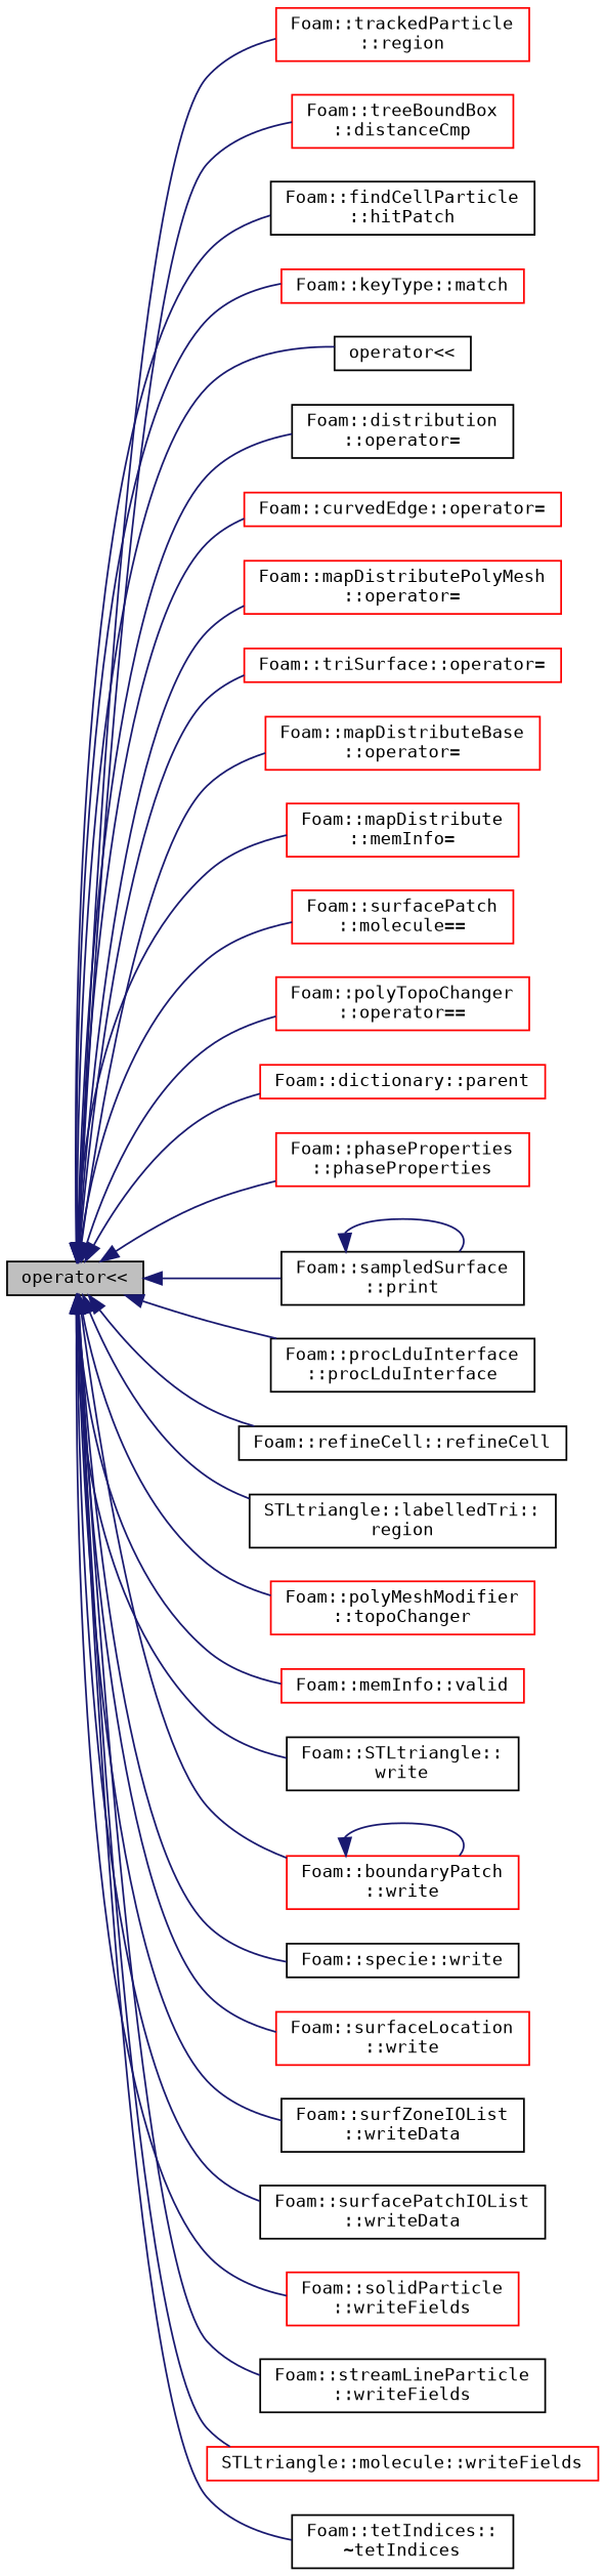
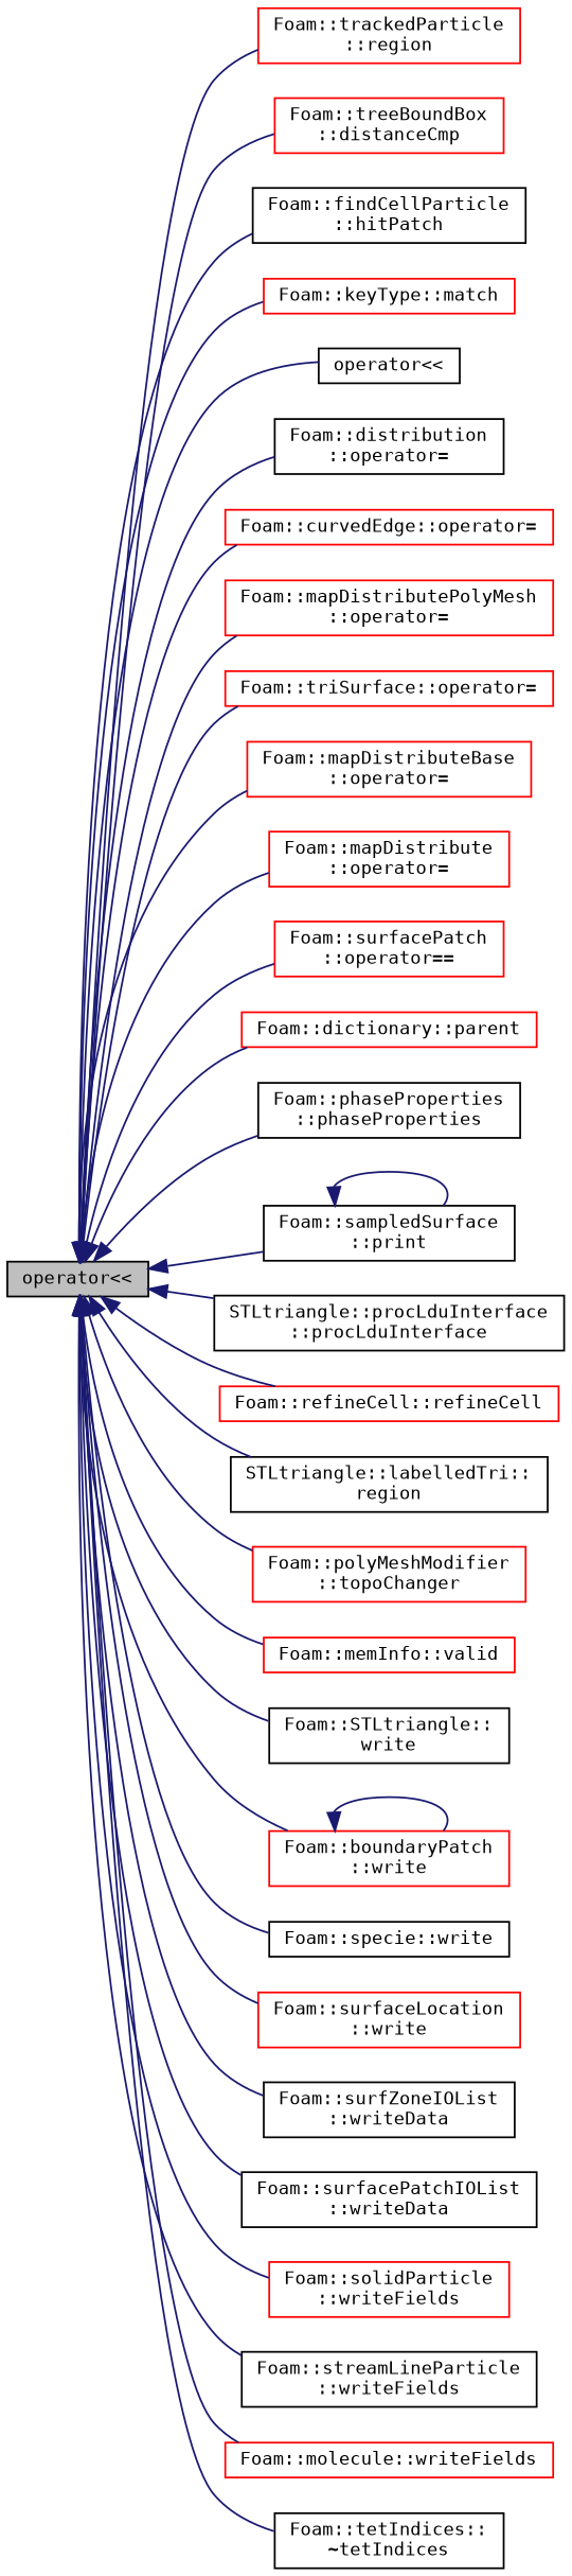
  digraph {
    fontname="DejaVu Sans Mono"
    rankdir=LR
    node [color=red fontname="DejaVu Sans Mono" fontsize=10 shape=record]
    edge [color=midnightblue dir=back fontname="DejaVu Sans Mono" fontsize=10 labelfontname=Helvetica labelfontsize=10 style=solid]
    n1 [color=black fillcolor=grey75 fontcolor=black height=0.2 label="operator\<\<" style=filled width=0.4]
    n2 [height=0.2 label="Foam::trackedParticle\l::region" width=0.4]
    n3 [height=0.2 label="Foam::treeBoundBox\l::distanceCmp" width=0.4]
    n4 [color=black height=0.2 label="Foam::findCellParticle\l::hitPatch" width=0.4]
    n5 [height=0.2 label="Foam::keyType::match" width=0.4]
    n6 [color=black height=0.2 label="operator\<\<" width=0.4]
    n7 [color=black height=0.2 label="Foam::distribution\l::operator=" width=0.4]
    n8 [height=0.2 label="Foam::curvedEdge::operator=" width=0.4]
    n9 [height=0.2 label="Foam::mapDistributePolyMesh\l::operator=" width=0.4]
    n10 [height=0.2 label="Foam::triSurface::operator=" width=0.4]
    n11 [height=0.2 label="Foam::mapDistributeBase\l::operator=" width=0.4]
-   n12 [height=0.2 label="Foam::mapDistribute\l::memInfo=" width=0.4]
-   n13 [height=0.2 label="Foam::surfacePatch\l::molecule==" width=0.4]
-   n14 [height=0.2 label="Foam::polyTopoChanger\l::operator==" width=0.4]
+   n12 [height=0.2 label="Foam::mapDistribute\l::operator=" width=0.4]
+   n13 [height=0.2 label="Foam::surfacePatch\l::operator==" width=0.4]
    n15 [height=0.2 label="Foam::dictionary::parent" width=0.4]
-   n16 [height=0.2 label="Foam::phaseProperties\l::phaseProperties" width=0.4]
+   n16 [color=black height=0.2 label="Foam::phaseProperties\l::phaseProperties" width=0.4]
    n17 [color=black height=0.2 label="Foam::sampledSurface\l::print" width=0.4]
-   n18 [color=black height=0.2 label="Foam::procLduInterface\l::procLduInterface" width=0.4]
-   n19 [color=black height=0.2 label="Foam::refineCell::refineCell" width=0.4]
+   n18 [color=black height=0.2 label="STLtriangle::procLduInterface\l::procLduInterface" width=0.4]
+   n19 [height=0.2 label="Foam::refineCell::refineCell" width=0.4]
    n20 [color=black height=0.2 label="STLtriangle::labelledTri::\lregion" width=0.4]
    n21 [height=0.2 label="Foam::polyMeshModifier\l::topoChanger" width=0.4]
    n22 [height=0.2 label="Foam::memInfo::valid" width=0.4]
    n23 [color=black height=0.2 label="Foam::STLtriangle::\lwrite" width=0.4]
    n24 [height=0.2 label="Foam::boundaryPatch\l::write" width=0.4]
    n25 [color=black height=0.2 label="Foam::specie::write" width=0.4]
    n26 [height=0.2 label="Foam::surfaceLocation\l::write" width=0.4]
    n27 [color=black height=0.2 label="Foam::surfZoneIOList\l::writeData" width=0.4]
    n28 [color=black height=0.2 label="Foam::surfacePatchIOList\l::writeData" width=0.4]
    n29 [height=0.2 label="Foam::solidParticle\l::writeFields" width=0.4]
    n30 [color=black height=0.2 label="Foam::streamLineParticle\l::writeFields" width=0.4]
-   n31 [height=0.2 label="STLtriangle::molecule::writeFields" width=0.4]
+   n31 [height=0.2 label="Foam::molecule::writeFields" width=0.4]
    n32 [color=black height=0.2 label="Foam::tetIndices::\l~tetIndices" width=0.4]
    n1 -> n2
    n1 -> n3
    n1 -> n4
    n1 -> n5
    n1 -> n6
    n1 -> n7
    n1 -> n8
    n1 -> n9
    n1 -> n10
    n1 -> n11
    n1 -> n12
    n1 -> n13
-   n1 -> n14
    n1 -> n15
    n1 -> n16
    n1 -> n17
    n1 -> n18
    n1 -> n19
    n1 -> n20
    n1 -> n21
    n1 -> n22
    n1 -> n23
    n1 -> n24
    n1 -> n25
    n1 -> n26
    n1 -> n27
    n1 -> n28
    n1 -> n29
    n1 -> n30
    n1 -> n31
    n1 -> n32
    n17 -> n17
    n24 -> n24
  }
